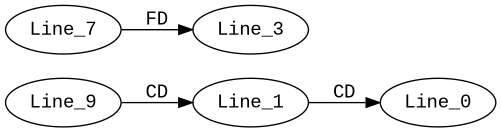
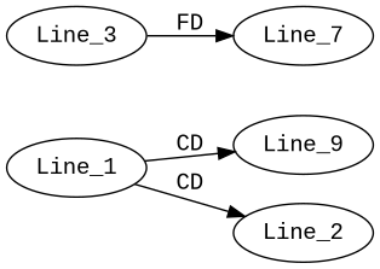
  digraph {
    fontname="Liberation Mono"
    rankdir=LR
    node [fontname="Liberation Mono"]
    edge [fontname="Liberation Mono"]
    n1 [label=Line_9]
    Line_1
-   Line_2 [label=Line_0]
+   Line_2
    Line_3
    Line_7
-   n1 -> Line_1 [label=CD]
+   Line_1 -> n1 [label=CD]
    Line_1 -> Line_2 [label=CD]
-   Line_7 -> Line_3 [label=FD]
+   Line_3 -> Line_7 [label=FD]
  }
